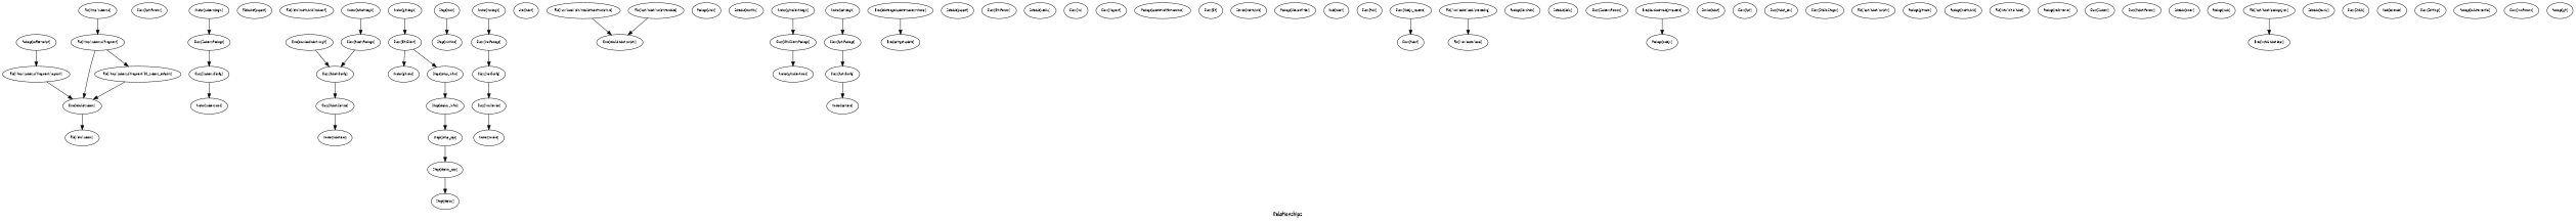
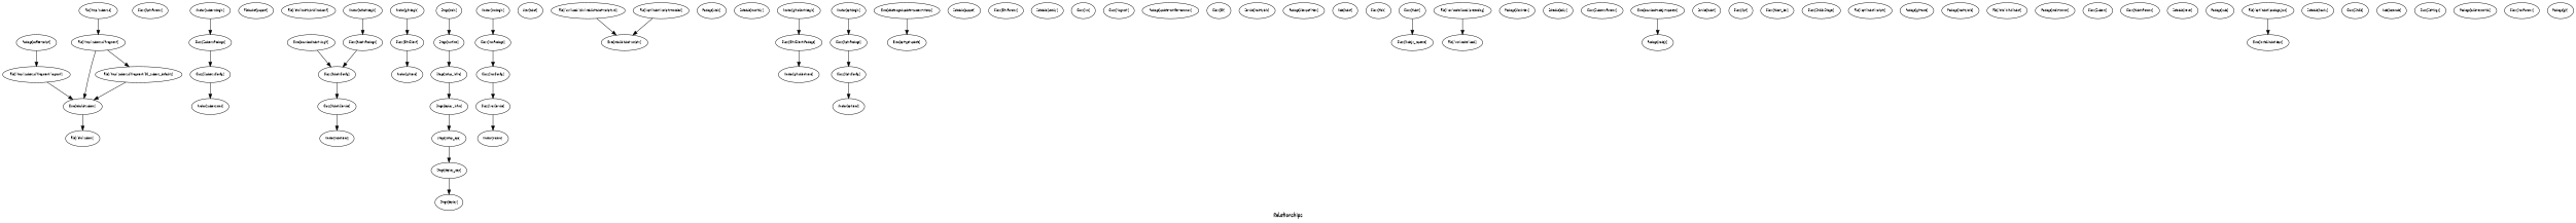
  digraph {
    fontname="Patrick Hand"
    label=Relationships
    node [fontname="Patrick Hand" fontsize=8]
    edge [fontname="Patrick Hand" fontsize=8]
    n1 [label="Package[coffee-script]"]
    n2 [label="File[/tmp/sudoers.d/fragment/vagrant]"]
    n3 [label="Exec[rebuild-sudoers]"]
    n4 [label="File[/etc/sudoers]"]
    n5 [label="Class[Apt::Params]"]
    n6 [label="Anchor[sudoers::end]"]
    n7 [label="Filebucket[puppet]"]
    n8 [label="Class[Sudoers::Config]"]
    n9 [label="File[/etc/ircd-hybrid/ircd.conf]"]
    n10 [label="Class[Hubot::Config]"]
    n11 [label="Class[Hubot::Service]"]
    n12 [label="Anchor[hubot::end]"]
    n13 [label="Anchor[git::begin]"]
    n14 [label="Class[Git::Client]"]
    n15 [label="Anchor[git::end]"]
    n16 [label="Stage[runtime]"]
    n17 [label="Stage[setup_infra]"]
    n18 [label="Stage[deploy_infra]"]
    n19 [label="Class[Irc::Service]"]
    n20 [label="Anchor[irc::end]"]
    n21 [label="File[/tmp/sudoers.d/fragment/00_sudoers_defaults]"]
    n22 [label="Stage[setup_app]"]
    n23 [label="Stage[deploy_app]"]
    n24 [label="User[hubot]"]
    n25 [label="File[/usr/local/sbin/rebuild-hubot-scripts.rb]"]
    n26 [label="Exec[rebuild hubot scripts]"]
    n27 [label="Package[whois]"]
    n28 [label="Stage[main]"]
    n29 [label="Schedule[monthly]"]
    n30 [label="Anchor[irc::begin]"]
    n31 [label="Class[Irc::Package]"]
    n32 [label="Class[Irc::Config]"]
    n33 [label="Anchor[git::client::end]"]
    n34 [label="File[/tmp/sudoers.d/fragment]"]
    n35 [label="Anchor[apt::begin]"]
    n36 [label="Class[Apt::Package]"]
    n37 [label="Class[Apt::Config]"]
    n38 [label="Anchor[apt::end]"]
    n39 [label="Exec[apt-get update]"]
    n40 [label="Schedule[puppet]"]
    n41 [label="Exec[download hubot via git]"]
    n42 [label="Class[Git::Params]"]
    n43 [label="Schedule[weekly]"]
    n44 [label="Class[Irc]"]
    n45 [label="Class[Git::Client::Package]"]
    n46 [label="Class[Vagrant]"]
    n47 [label="Package[update-notifier-common]"]
    n48 [label="Class[Git]"]
    n49 [label="Service[ircd-hybrid]"]
    n50 [label="Exec[delete aged update-success-stamp]"]
    n51 [label="Stage[deploy]"]
    n52 [label="Anchor[hutbot::begin]"]
    n53 [label="Class[Hubot::Package]"]
    n54 [label="Package[libexpat1-dev]"]
    n55 [label="Node[hubot]"]
    n56 [label="Class[Main]"]
    n57 [label="Anchor[sudoers::begin]"]
    n58 [label="Class[Sudoers::Package]"]
    n59 [label="Class[Hubot]"]
    n60 [label="File[/var/cache/local/preseeding]"]
    n61 [label="File[/var/cache/local]"]
    n62 [label="Package[libssl-dev]"]
    n63 [label="File[/opt/hubot/scripts-enabled]"]
    n64 [label="Schedule[daily]"]
    n65 [label="Class[Sudoers::Params]"]
    n66 [label="Anchor[git::client::begin]"]
    n67 [label="Package[nodejs]"]
    n68 [label="Service[hubot]"]
    n69 [label="Class[Apt]"]
    n70 [label="Class[Hubot_dev]"]
    n71 [label="Class[Stdlib::Stages]"]
    n72 [label="File[/opt/hubot/scripts]"]
    n73 [label="Exec[download-nodejs-squeeze]"]
    n74 [label="Package[git-core]"]
    n75 [label="Package[ircd-hybrid]"]
    n76 [label="File[/etc/init.d/hubot]"]
    n77 [label="File[/tmp/sudoers.d]"]
    n78 [label="Package[redis-server]"]
    n79 [label="Class[Sudoers]"]
    n80 [label="Class[Hubot::Params]"]
    n81 [label="Schedule[never]"]
    n82 [label="Package[sudo]"]
    n83 [label="Exec[install hubot deps]"]
    n84 [label="File[/opt/hubot/package.json]"]
    n85 [label="Schedule[hourly]"]
    n86 [label="Class[Stdlib]"]
    n87 [label="Node[basenode]"]
    n88 [label="Class[Settings]"]
    n89 [label="Package[build-essential]"]
    n90 [label="Class[Nodejs_squeeze]"]
    n91 [label="Class[Irc::Params]"]
    n92 [label="Package[git]"]
    n1 -> n2
    n2 -> n3
    n3 -> n4
    n8 -> n6
    n10 -> n11
    n11 -> n12
    n13 -> n14
    n14 -> n15
-   n14 -> n17
+   n16 -> n17
    n17 -> n18
    n18 -> n22
    n19 -> n20
    n21 -> n3
    n22 -> n23
    n23 -> n51
    n25 -> n26
    n28 -> n16
    n30 -> n31
    n31 -> n32
    n32 -> n19
    n34 -> n3
    n34 -> n21
    n35 -> n36
    n36 -> n37
    n37 -> n38
    n41 -> n10
    n45 -> n33
    n50 -> n39
    n52 -> n53
    n53 -> n10
    n57 -> n58
    n58 -> n8
    n60 -> n61
    n63 -> n26
    n66 -> n45
    n73 -> n67
    n77 -> n34
    n84 -> n83
-   n90 -> n59
+   n59 -> n90
  }
